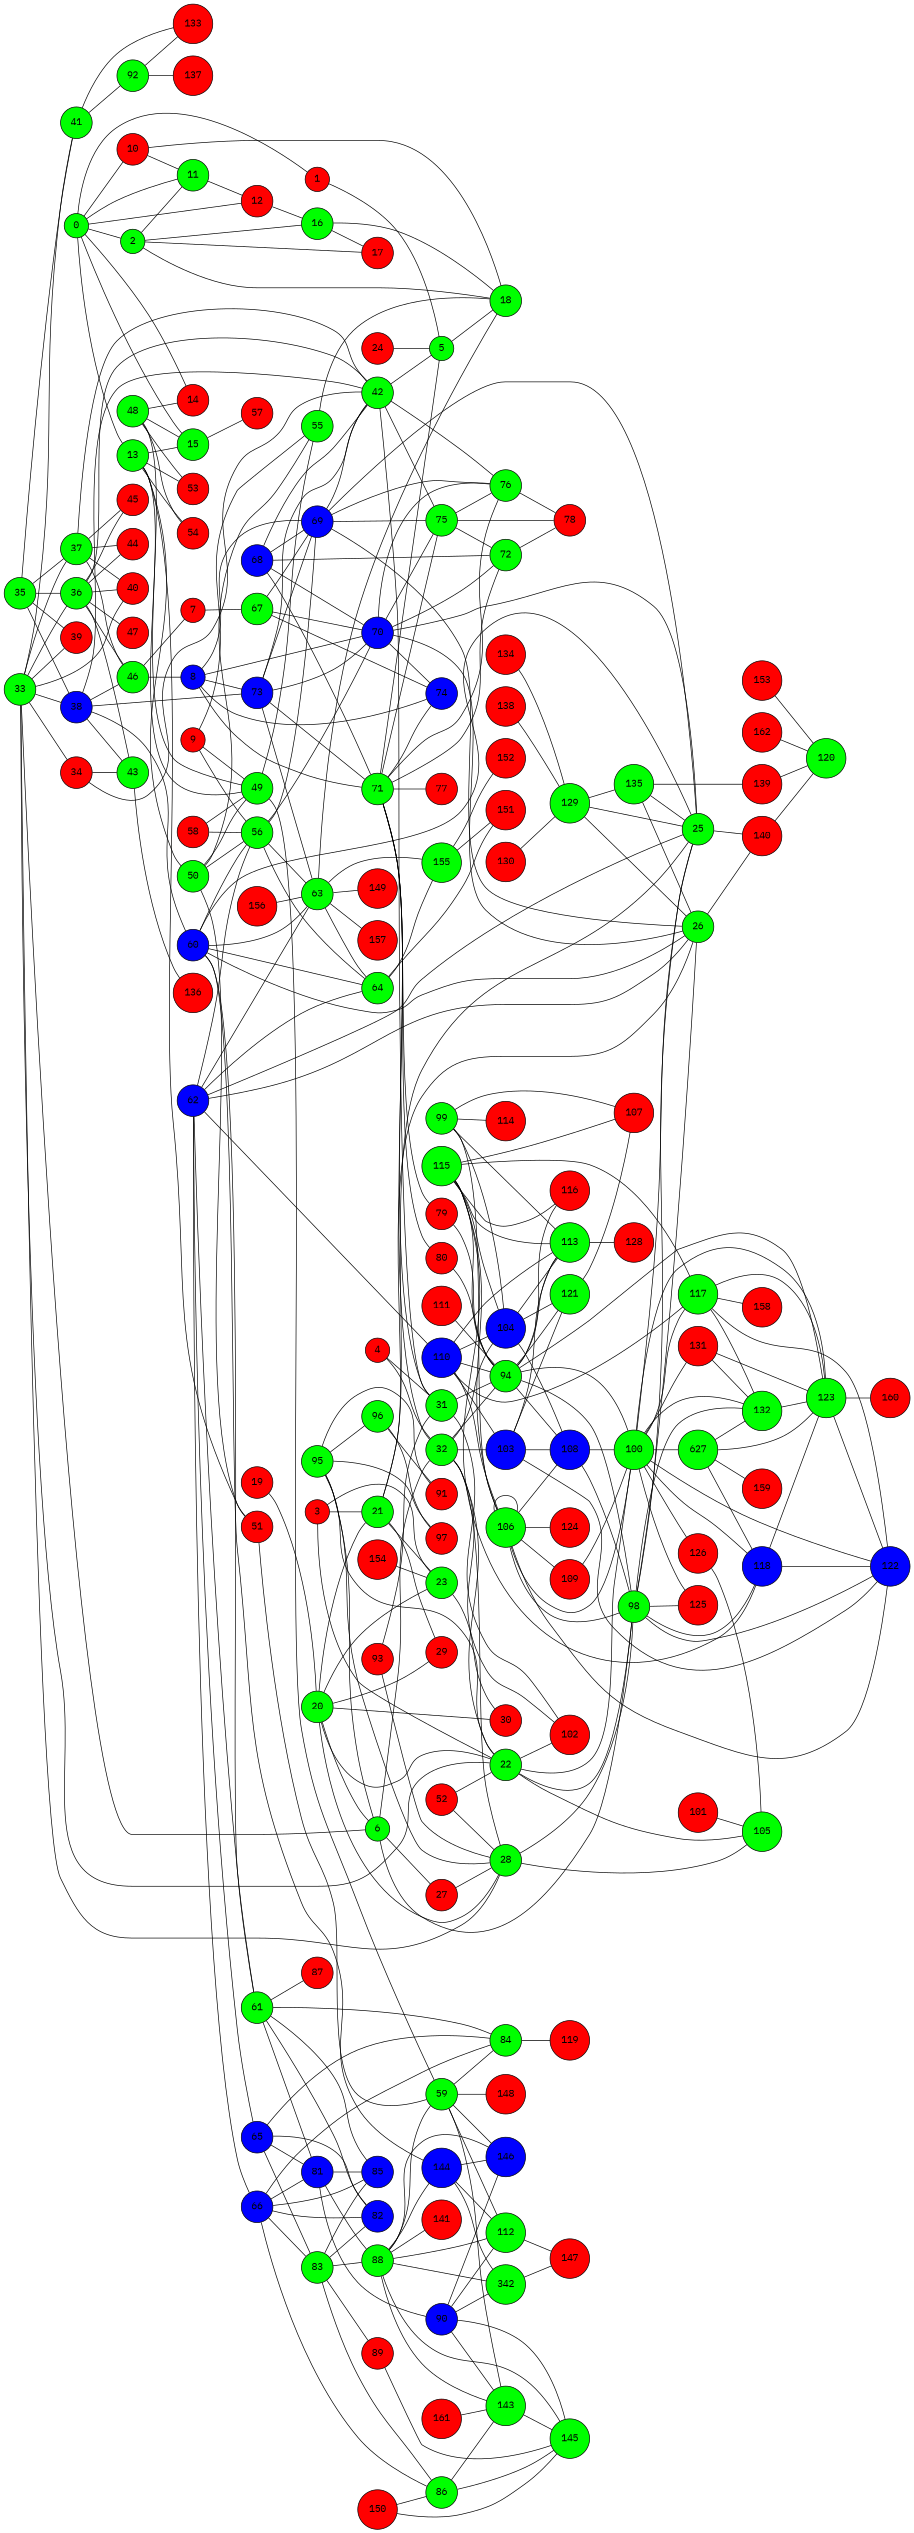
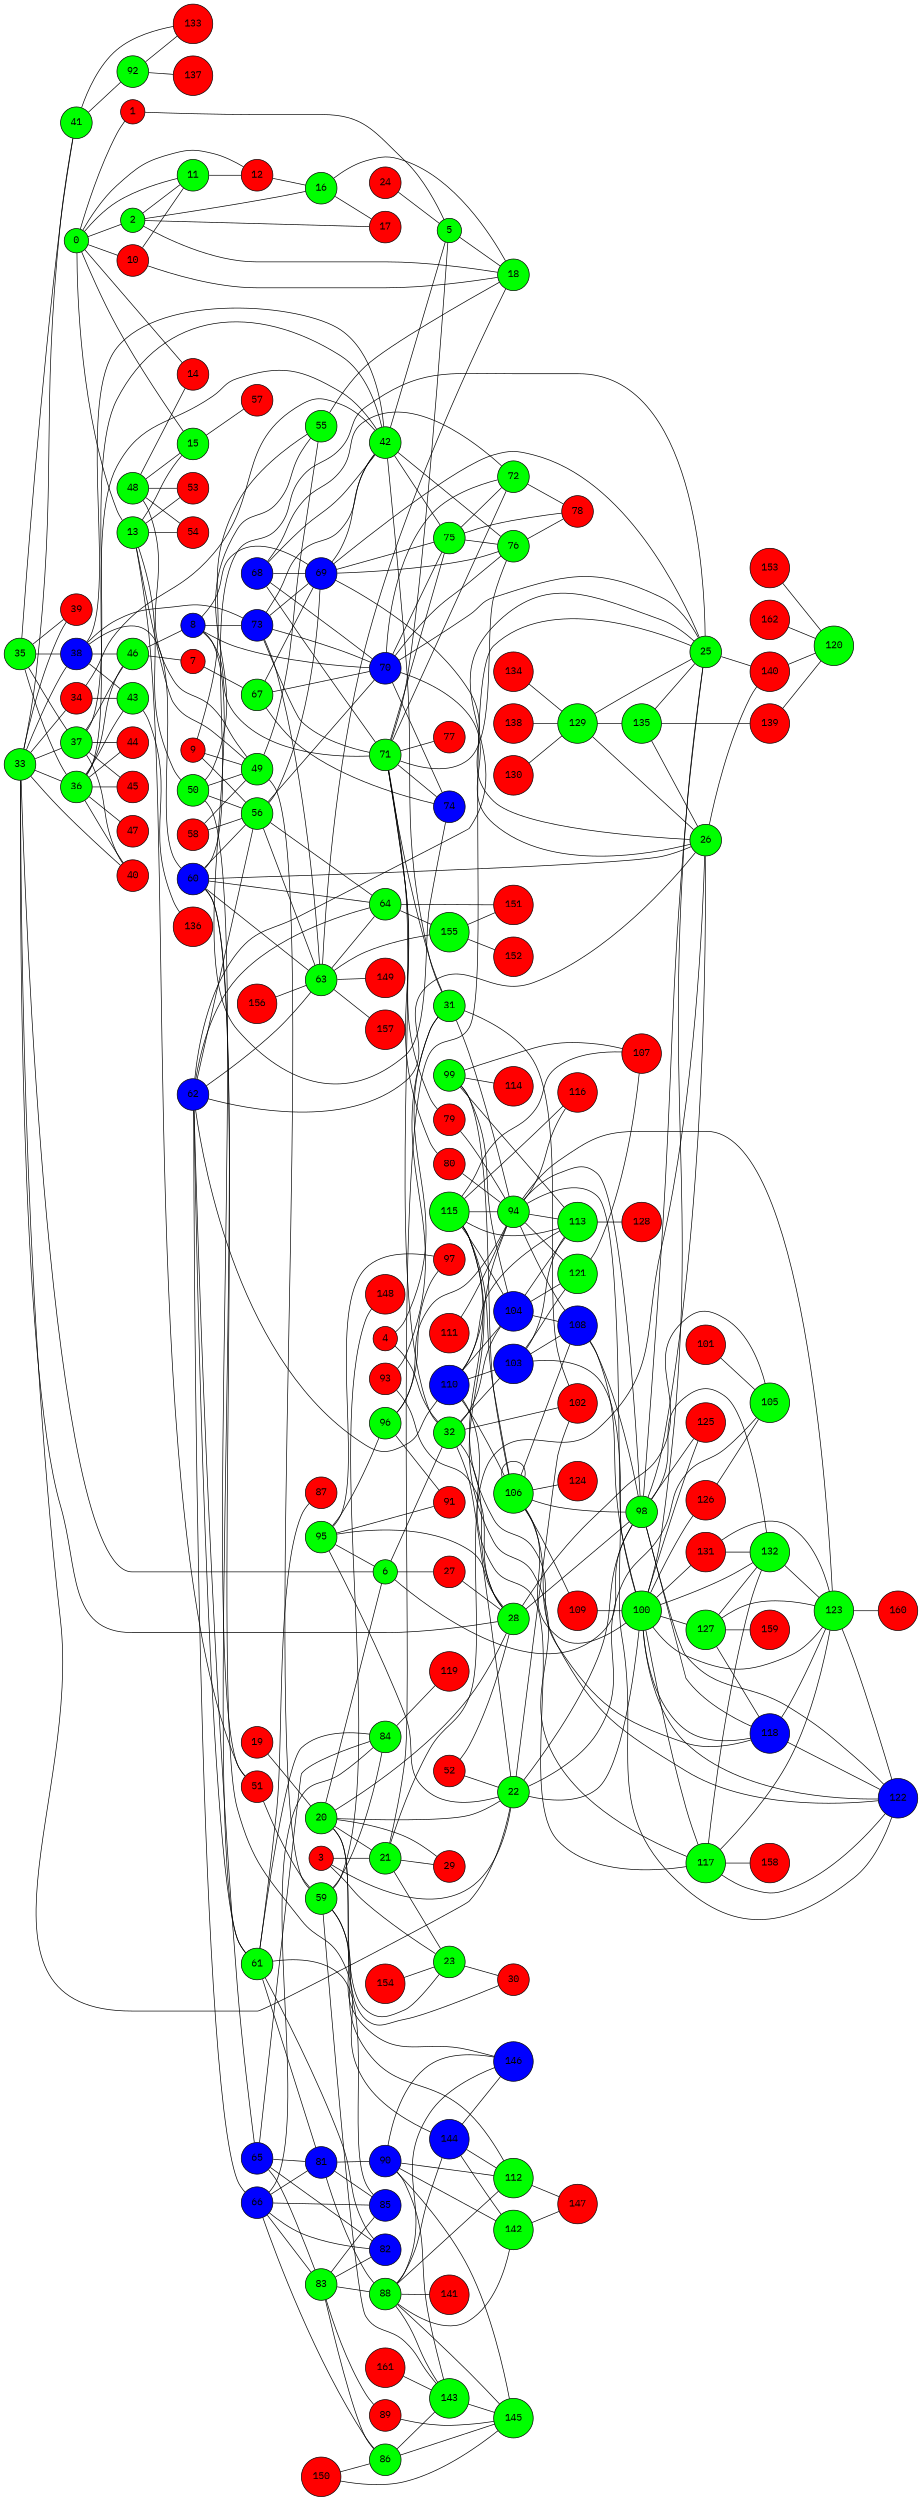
  graph {
    fontname="IBM Plex Mono"
    rankdir=LR
    node [fillcolor=red fontname="IBM Plex Mono" shape=circle style=filled]
    edge [fontname="IBM Plex Mono"]
    0 [fillcolor=green width=0.1]
    1 [width=0.1]
    2 [fillcolor=green width=0.1]
    10 [width=0.1]
    11 [fillcolor=green width=0.1]
    12 [width=0.1]
    13 [fillcolor=green width=0.1]
    14 [width=0.1]
    15 [fillcolor=green width=0.1]
    5 [fillcolor=green width=0.1]
    16 [fillcolor=green width=0.1]
    17 [width=0.1]
    18 [fillcolor=green width=0.1]
    49 [fillcolor=green width=0.1]
    50 [fillcolor=green width=0.1]
    51 [width=0.1]
    53 [width=0.1]
    54 [width=0.1]
    57 [width=0.1]
    3 [width=0.1]
    21 [fillcolor=green width=0.1]
    22 [fillcolor=green width=0.1]
    23 [fillcolor=green width=0.1]
    29 [width=0.1]
    25 [fillcolor=green width=0.1]
    26 [fillcolor=green width=0.1]
    98 [fillcolor=green width=0.1]
    100 [fillcolor=green width=0.1]
    102 [width=0.1]
    105 [fillcolor=green width=0.1]
    30 [width=0.1]
    4 [width=0.1]
    31 [fillcolor=green width=0.1]
    32 [fillcolor=green width=0.1]
    94 [fillcolor=green width=0.1]
    28 [fillcolor=green width=0.1]
    103 [fillcolor=blue width=0.1]
    104 [fillcolor=blue width=0.1]
    6 [fillcolor=green width=0.1]
    27 [width=0.1]
    118 [fillcolor=blue width=0.1]
    122 [fillcolor=blue width=0.1]
    125 [width=0.1]
    132 [fillcolor=green width=0.1]
    7 [width=0.1]
    67 [fillcolor=green width=0.1]
    69 [fillcolor=blue width=0.1]
    70 [fillcolor=blue width=0.1]
    74 [fillcolor=blue width=0.1]
    8 [fillcolor=blue width=0.1]
    71 [fillcolor=green width=0.1]
    73 [fillcolor=blue width=0.1]
    42 [fillcolor=green width=0.1]
    75 [fillcolor=green width=0.1]
    76 [fillcolor=green width=0.1]
    72 [fillcolor=green width=0.1]
    77 [width=0.1]
    79 [width=0.1]
    80 [width=0.1]
    38 [fillcolor=blue width=0.1]
    63 [fillcolor=green width=0.1]
    9 [width=0.1]
    55 [fillcolor=green width=0.1]
    56 [fillcolor=green width=0.1]
    59 [fillcolor=green width=0.1]
    64 [fillcolor=green width=0.1]
    19 [width=0.1]
    20 [fillcolor=green width=0.1]
    140 [width=0.1]
    123 [fillcolor=green width=0.1]
    117 [fillcolor=green width=0.1]
    126 [width=0.1]
-   127 [fillcolor=green width=0.1 label=627]
+   127 [fillcolor=green width=0.1]
    131 [width=0.1]
    24 [width=0.1]
    120 [fillcolor=green width=0.1]
    108 [fillcolor=blue width=0.1]
    113 [fillcolor=green width=0.1]
    116 [width=0.1]
    121 [fillcolor=green width=0.1]
    33 [fillcolor=green width=0.1]
    34 [width=0.1]
    36 [fillcolor=green width=0.1]
    37 [fillcolor=green width=0.1]
    39 [width=0.1]
    40 [width=0.1]
    41 [fillcolor=green width=0.1]
    43 [fillcolor=green width=0.1]
    44 [width=0.1]
    45 [width=0.1]
    46 [fillcolor=green width=0.1]
    47 [width=0.1]
    60 [fillcolor=blue width=0.1]
    92 [fillcolor=green width=0.1]
    133 [width=0.1]
    136 [width=0.1]
    35 [fillcolor=green width=0.1]
    61 [fillcolor=green width=0.1]
    144 [fillcolor=blue width=0.1]
    137 [width=0.1]
    78 [width=0.1]
    48 [fillcolor=green width=0.1]
    112 [fillcolor=green width=0.1]
    143 [fillcolor=green width=0.1]
    146 [fillcolor=blue width=0.1]
    148 [width=0.1]
    84 [fillcolor=green width=0.1]
    52 [width=0.1]
    149 [width=0.1]
    155 [fillcolor=green width=0.1]
    157 [width=0.1]
    151 [width=0.1]
    58 [width=0.1]
    147 [width=0.1]
-   142 [fillcolor=green width=0.1 label=342]
+   142 [fillcolor=green width=0.1]
    145 [fillcolor=green width=0.1]
    81 [fillcolor=blue width=0.1]
    82 [fillcolor=blue width=0.1]
    85 [fillcolor=blue width=0.1]
    87 [width=0.1]
    88 [fillcolor=green width=0.1]
    90 [fillcolor=blue width=0.1]
    119 [width=0.1]
    62 [fillcolor=blue width=0.1]
    65 [fillcolor=blue width=0.1]
    66 [fillcolor=blue width=0.1]
    110 [fillcolor=blue width=0.1]
    83 [fillcolor=green width=0.1]
    86 [fillcolor=green width=0.1]
    106 [fillcolor=green width=0.1]
    152 [width=0.1]
    89 [width=0.1]
    68 [fillcolor=blue width=0.1]
    141 [width=0.1]
    91 [width=0.1]
    93 [width=0.1]
    128 [width=0.1]
    107 [width=0.1]
    160 [width=0.1]
    95 [fillcolor=green width=0.1]
    96 [fillcolor=green width=0.1]
    97 [width=0.1]
    99 [fillcolor=green width=0.1]
    114 [width=0.1]
    109 [width=0.1]
    124 [width=0.1]
    158 [width=0.1]
    159 [width=0.1]
    101 [width=0.1]
    111 [width=0.1]
    115 [fillcolor=green width=0.1]
    129 [fillcolor=green width=0.1]
    135 [fillcolor=green width=0.1]
    139 [width=0.1]
    130 [width=0.1]
    134 [width=0.1]
    138 [width=0.1]
    150 [width=0.1]
    153 [width=0.1]
    154 [width=0.1]
    156 [width=0.1]
    161 [width=0.1]
    162 [width=0.1]
    0 -- 1
    0 -- 2
    0 -- 10
    0 -- 11
    0 -- 12
    0 -- 13
    0 -- 14
    0 -- 15
    1 -- 5
    2 -- 11
    2 -- 16
    2 -- 17
    2 -- 18
    10 -- 11
    10 -- 18
    11 -- 12
    12 -- 16
    13 -- 15
    13 -- 49
    13 -- 50
    13 -- 51
    13 -- 53
    13 -- 54
    15 -- 57
    5 -- 18
    16 -- 17
    16 -- 18
    49 -- 55
    49 -- 59
    50 -- 49
    50 -- 51
    50 -- 55
    50 -- 56
    51 -- 59
    3 -- 21
    3 -- 22
    3 -- 23
    21 -- 23
    21 -- 29
    21 -- 25
    21 -- 26
    22 -- 98
    22 -- 100
    22 -- 102
    22 -- 105
    23 -- 30
    25 -- 140
    26 -- 140
    98 -- 25
    98 -- 26
    98 -- 118
    98 -- 122
    98 -- 125
    98 -- 132
    100 -- 25
    100 -- 118
    100 -- 122
    100 -- 125
    100 -- 132
    100 -- 123
    100 -- 117
    100 -- 126
    100 -- 127
    100 -- 131
    4 -- 31
    4 -- 32
    31 -- 102
    31 -- 94
    32 -- 22
    32 -- 102
-   32 -- 94
+   96 -- 94
    32 -- 28
    32 -- 103
    32 -- 104
    94 -- 98
    94 -- 100
    94 -- 123
    94 -- 108
    94 -- 113
    94 -- 116
    94 -- 121
    28 -- 98
    28 -- 105
    103 -- 122
    103 -- 108
    103 -- 113
    103 -- 121
    104 -- 108
    104 -- 113
    104 -- 121
    6 -- 98
    6 -- 32
    6 -- 27
    27 -- 28
    118 -- 122
    118 -- 123
    132 -- 123
    7 -- 67
    67 -- 69
    67 -- 70
    67 -- 74
    69 -- 25
    69 -- 26
    69 -- 42
    69 -- 75
    69 -- 76
    70 -- 25
    70 -- 26
    70 -- 74
    70 -- 75
    70 -- 76
    70 -- 72
    8 -- 69
    8 -- 70
    8 -- 74
    8 -- 71
    8 -- 73
    71 -- 5
    71 -- 31
    71 -- 32
    71 -- 74
    71 -- 75
    71 -- 76
    71 -- 72
    71 -- 77
    71 -- 79
    71 -- 80
    73 -- 69
    73 -- 70
    73 -- 71
    73 -- 42
    73 -- 38
    73 -- 63
    42 -- 5
    42 -- 31
    42 -- 75
    42 -- 76
    75 -- 76
    75 -- 72
    75 -- 78
    76 -- 78
    72 -- 78
    79 -- 94
    80 -- 94
    38 -- 42
    38 -- 43
    38 -- 46
    38 -- 60
    63 -- 18
    63 -- 64
    63 -- 149
    63 -- 155
    63 -- 157
    9 -- 49
    9 -- 55
    9 -- 56
    55 -- 18
    56 -- 69
    56 -- 70
    56 -- 63
    56 -- 64
    59 -- 112
    59 -- 143
    59 -- 146
    59 -- 148
    59 -- 84
    64 -- 155
    64 -- 151
    19 -- 20
    20 -- 21
    20 -- 22
    20 -- 23
    20 -- 29
    20 -- 30
    20 -- 28
    20 -- 6
    140 -- 120
    123 -- 122
    123 -- 160
    117 -- 122
    117 -- 132
    117 -- 123
    117 -- 158
    126 -- 105
    127 -- 118
    127 -- 132
    127 -- 123
    127 -- 159
    131 -- 132
    131 -- 123
    24 -- 5
    108 -- 98
    108 -- 100
    113 -- 128
    121 -- 107
    33 -- 22
    33 -- 28
    33 -- 6
    33 -- 38
    33 -- 34
    33 -- 36
    33 -- 37
    33 -- 39
    33 -- 40
    33 -- 41
    34 -- 42
    34 -- 43
    36 -- 42
    36 -- 40
    36 -- 43
    36 -- 44
    36 -- 45
    36 -- 46
    36 -- 47
    37 -- 42
    37 -- 40
    37 -- 44
    37 -- 45
    37 -- 46
    41 -- 92
    41 -- 133
    43 -- 136
    46 -- 7
    46 -- 8
    60 -- 25
    60 -- 26
    60 -- 63
    60 -- 56
    60 -- 64
    60 -- 61
    60 -- 144
    92 -- 133
    92 -- 137
    35 -- 38
    35 -- 36
    35 -- 37
    35 -- 39
    35 -- 41
    61 -- 84
    61 -- 81
    61 -- 82
    61 -- 85
    61 -- 87
    144 -- 112
    144 -- 146
    144 -- 142
    48 -- 14
    48 -- 15
    48 -- 49
    48 -- 53
    48 -- 54
    112 -- 147
    143 -- 145
    84 -- 119
    52 -- 22
    52 -- 28
    155 -- 151
    155 -- 152
    58 -- 49
    58 -- 56
    142 -- 147
    81 -- 85
    81 -- 88
    81 -- 90
-   88 -- 59
    88 -- 144
    88 -- 112
    88 -- 143
    88 -- 146
    88 -- 142
    88 -- 145
    88 -- 141
    90 -- 112
    90 -- 143
    90 -- 146
    90 -- 142
    90 -- 145
    62 -- 25
    62 -- 26
    62 -- 63
    62 -- 56
    62 -- 64
    62 -- 61
    62 -- 65
    62 -- 66
    62 -- 110
    65 -- 84
    65 -- 81
    65 -- 82
    65 -- 83
    66 -- 84
    66 -- 81
    66 -- 82
    66 -- 85
    66 -- 83
    66 -- 86
    110 -- 94
    110 -- 103
    110 -- 104
    110 -- 117
    110 -- 113
    110 -- 106
    83 -- 82
    83 -- 85
    83 -- 88
    83 -- 86
    83 -- 89
    86 -- 143
    86 -- 145
    106 -- 98
    106 -- 100
    106 -- 122
    106 -- 108
    106 -- 106
    106 -- 109
    106 -- 124
    89 -- 145
    68 -- 69
    68 -- 70
    68 -- 71
    68 -- 42
    68 -- 72
    93 -- 31
    93 -- 28
    95 -- 22
    95 -- 28
    95 -- 6
    95 -- 91
    95 -- 96
    95 -- 97
    96 -- 91
    96 -- 97
    99 -- 104
    99 -- 113
    99 -- 106
    99 -- 107
    99 -- 114
    109 -- 100
    101 -- 105
    111 -- 94
    115 -- 94
    115 -- 104
    115 -- 118
    115 -- 117
    115 -- 113
    115 -- 116
    115 -- 106
    115 -- 107
    129 -- 25
    129 -- 26
    129 -- 135
    135 -- 25
    135 -- 26
    135 -- 139
    139 -- 120
    130 -- 129
    134 -- 129
    138 -- 129
    150 -- 145
    150 -- 86
    153 -- 120
    154 -- 23
    156 -- 63
    161 -- 143
    162 -- 120
  }
